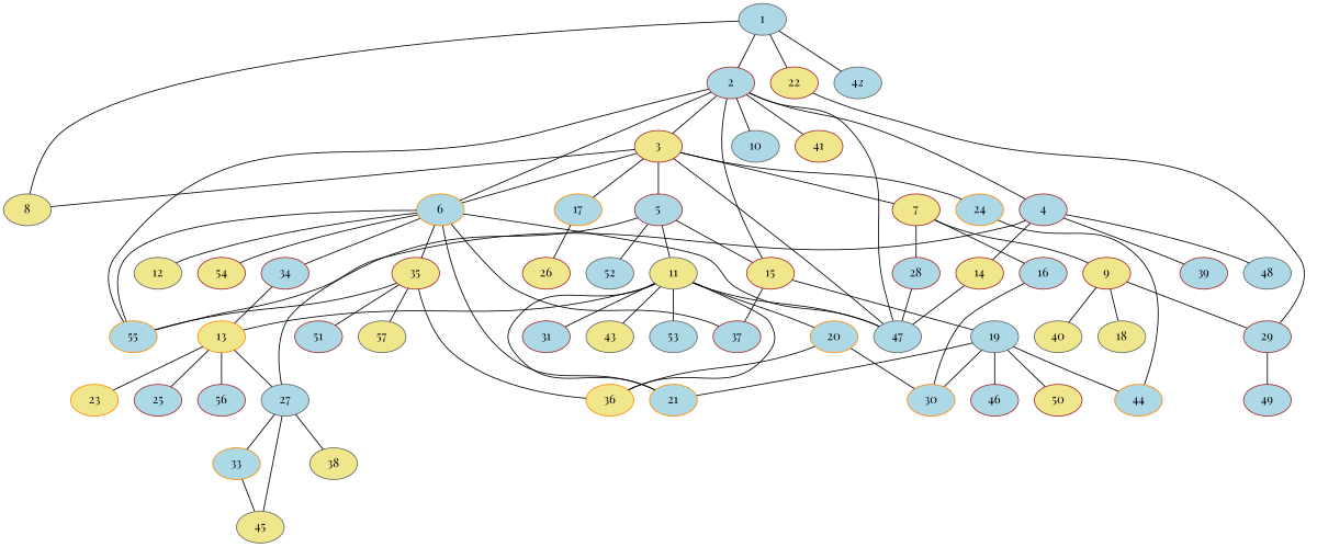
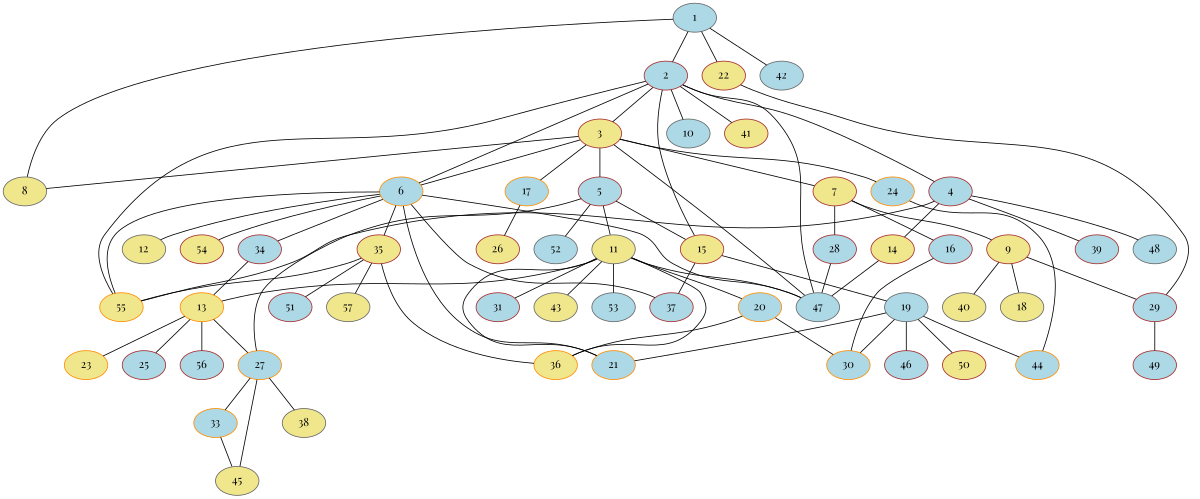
  graph {
    fontname="Playfair Display"
    node [color=brown fillcolor=lightblue fontname="Playfair Display" style=filled]
    edge [fontname="Playfair Display"]
    1 [color=gray40]
    2
    8 [color=gray40 fillcolor=khaki]
    22 [fillcolor=khaki]
    42 [color=gray40]
    3 [fillcolor=khaki]
    4
    6 [color=darkorange]
    10 [color=gray40]
    15 [fillcolor=khaki]
    41 [fillcolor=khaki]
    47 [color=gray40]
-   55 [color=darkorange]
+   55 [color=darkorange fillcolor=khaki]
    29
    5
    7 [fillcolor=khaki]
    17 [color=darkorange]
    24 [color=darkorange]
    14 [fillcolor=khaki]
    39
    48 [color=gray40]
    12 [color=gray40 fillcolor=khaki]
    21 [color=darkorange]
    34
    35 [fillcolor=khaki]
    37
    54 [fillcolor=khaki]
    19 [color=gray40]
    11 [color=gray40 fillcolor=khaki]
-   27 [color=gray40]
+   27 [color=darkorange]
    52 [color=gray40]
    9 [fillcolor=khaki]
    16
    28
    26 [fillcolor=khaki]
    44 [color=darkorange]
    13 [color=darkorange fillcolor=khaki]
    20 [color=darkorange]
    31
    36 [color=darkorange fillcolor=khaki]
    43 [color=gray40 fillcolor=khaki]
    53 [color=gray40]
    33 [color=darkorange]
    38 [color=gray40 fillcolor=khaki]
    45 [color=gray40 fillcolor=khaki]
    23 [color=darkorange fillcolor=khaki]
    25
    56
    51
    57 [color=gray40 fillcolor=khaki]
    18 [color=gray40 fillcolor=khaki]
    40 [color=gray40 fillcolor=khaki]
    30 [color=darkorange]
    49
    46
    50 [fillcolor=khaki]
    1 -- 2
    1 -- 8
    1 -- 22
    1 -- 42
    2 -- 3
    2 -- 4
    2 -- 6
    2 -- 10
    2 -- 15
    2 -- 41
    2 -- 47
    2 -- 55
    22 -- 29
    3 -- 8
    3 -- 6
    3 -- 47
    3 -- 5
    3 -- 7
    3 -- 17
    3 -- 24
    4 -- 55
    4 -- 14
    4 -- 39
    4 -- 48
    6 -- 47
    6 -- 55
    6 -- 12
    6 -- 21
    6 -- 34
    6 -- 35
    6 -- 37
    6 -- 54
    15 -- 37
    15 -- 19
    29 -- 49
    5 -- 15
    5 -- 11
    5 -- 27
    5 -- 52
    7 -- 9
    7 -- 16
    7 -- 28
    17 -- 26
    24 -- 44
    14 -- 47
    34 -- 13
    35 -- 55
    35 -- 36
    35 -- 51
    35 -- 57
    19 -- 21
    19 -- 44
    19 -- 30
    19 -- 46
    19 -- 50
    11 -- 47
    11 -- 21
    11 -- 13
    11 -- 20
    11 -- 31
    11 -- 36
    11 -- 43
    11 -- 53
    27 -- 33
    27 -- 38
    27 -- 45
    9 -- 29
    9 -- 18
    9 -- 40
    16 -- 30
    28 -- 47
    13 -- 27
    13 -- 23
    13 -- 25
    13 -- 56
    20 -- 36
    20 -- 30
    33 -- 45
  }
